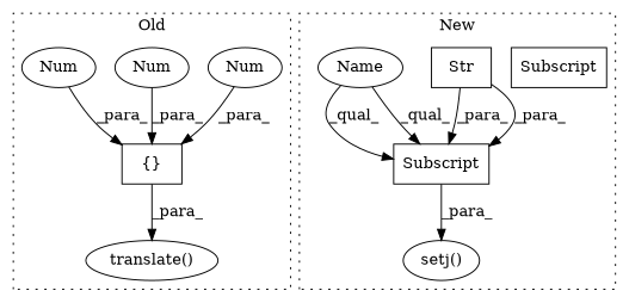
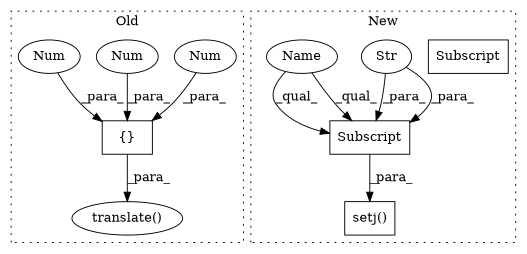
  digraph {
    node [a=76 l="12,1" s="7909,0" shape=ellipse]
    n1 [a=59 l="1,0" label="{}" s="5973,5984" shape=box]
    n2 [a=75 label="translate()" s="5961,5985"]
    n3 [l=4 label=Num s=5980]
    n4 [l=1 label=Num s=5977]
    n5 [l=1 label=Num s=5974]
-   n6 [a=75 label="setj()" s="7897,7926"]
+   n6 [a=75 label="setj()" s="7897,7926" shape=box]
    n7 [a=63 l="17,0" label=Subscript shape=box]
-   n8 [a=66 l=9 label=Str s=7916 shape=box]
+   n8 [a=66 l=9 label=Str s=7916]
    n9 [a=87 l=6 label=Name s=7909]
    n10 [a=63 l="17,0" label=Subscript shape=box]
    subgraph cluster_1 {
      label=Old
      style=dotted
      n1
      n2
      n3
      n4
      n5
    }
    subgraph cluster_2 {
      label=New
      style=dotted
      n6
      n7
      n8
      n9
      n10
    }
    n1 -> n2 [label=_para_]
    n3 -> n1 [label=_para_]
    n4 -> n1 [label=_para_]
    n5 -> n1 [label=_para_]
    n8 -> n10 [label=_para_]
    n8 -> n10 [label=_para_]
    n9 -> n10 [label=_qual_]
    n9 -> n10 [label=_qual_]
    n10 -> n6 [label=_para_]
  }
